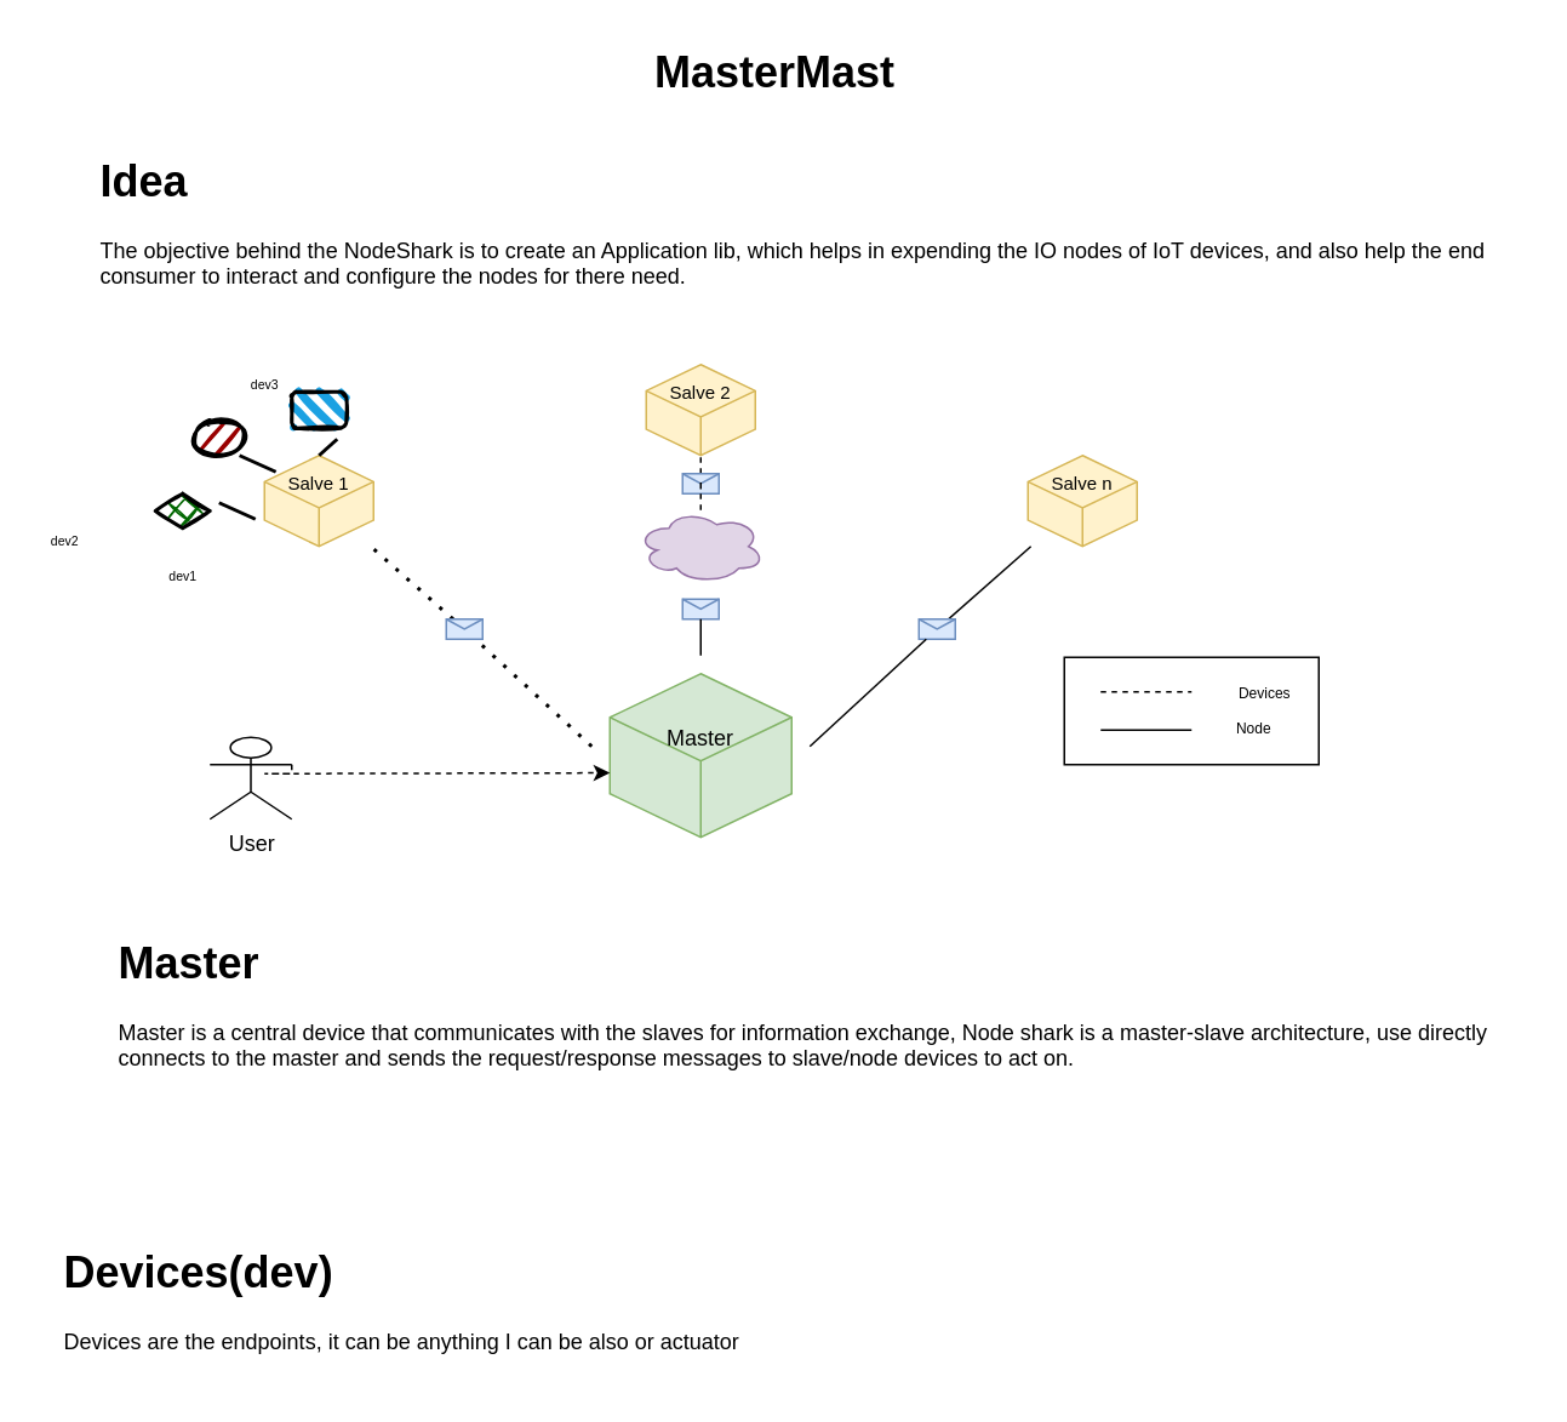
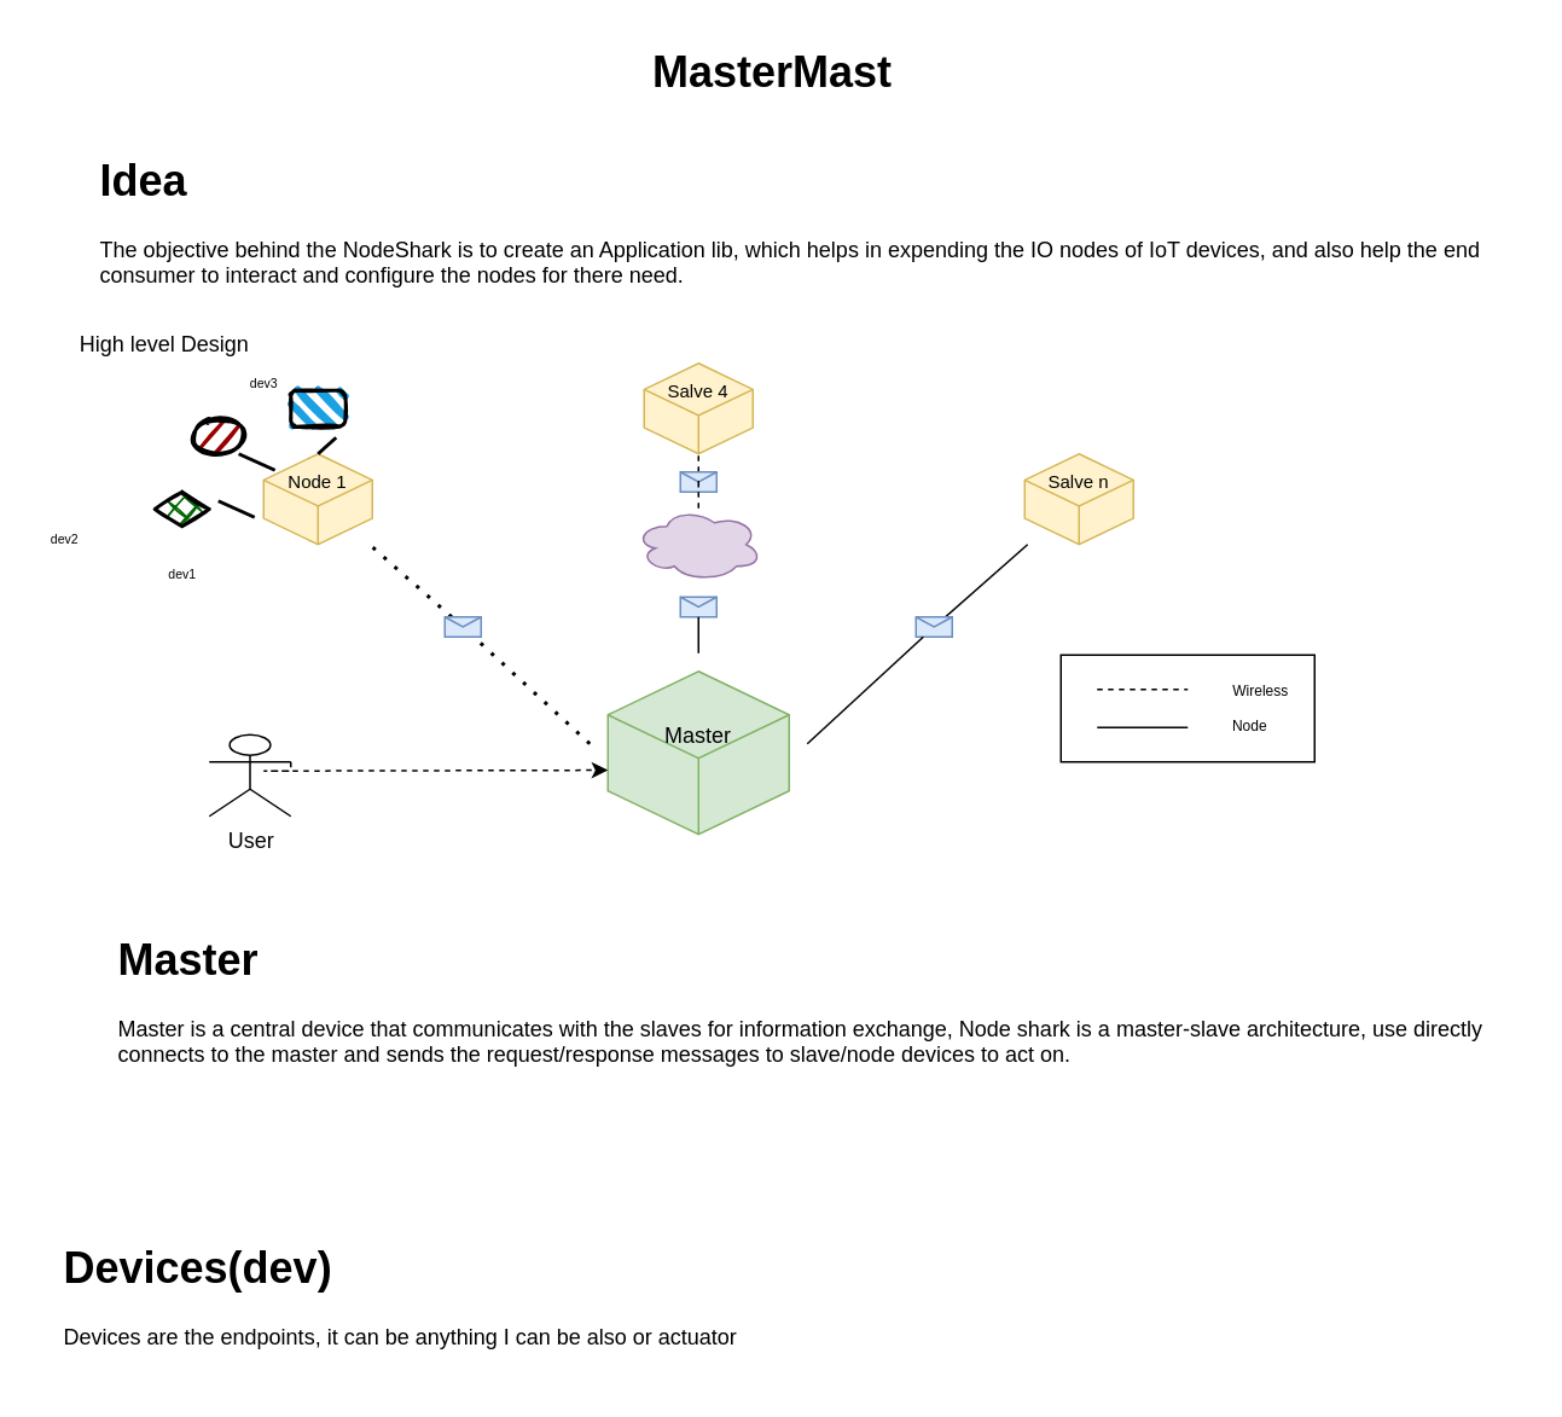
  <mxCell id="0" />
  <mxCell id="1" parent="0" />
  <mxCell id="2" value="" style="rounded=0;whiteSpace=wrap;html=1;" parent="1" vertex="1"><mxGeometry x="585" y="361" width="140" height="59" as="geometry" /></mxCell>
  <mxCell id="3" value="&lt;h1&gt;MasterMaster&lt;/h1&gt;&lt;p&gt;&lt;br&gt;&lt;/p&gt;" style="text;html=1;strokeColor=none;fillColor=none;spacing=5;spacingTop=-20;whiteSpace=wrap;overflow=hidden;rounded=0;" parent="1" vertex="1"><mxGeometry x="355" y="20" width="140" height="40" as="geometry" /></mxCell>
  <mxCell id="4" value="&lt;h1&gt;Idea&lt;/h1&gt;&lt;p&gt;The objective behind the NodeShark is to create an Application lib, which helps in expending the IO nodes of IoT devices, and also help the end consumer to interact and configure the nodes for there need.&lt;/p&gt;" style="text;html=1;strokeColor=none;fillColor=none;spacing=5;spacingTop=-20;whiteSpace=wrap;overflow=hidden;rounded=0;" parent="1" vertex="1"><mxGeometry x="50" y="80" width="790" height="90" as="geometry" /></mxCell>
+ <mxCell id="5" value="High level Design" style="text;html=1;align=center;verticalAlign=middle;resizable=0;points=[];autosize=1;" parent="1" vertex="1"><mxGeometry x="35" y="180" width="110" height="20" as="geometry" /></mxCell>
  <mxCell id="6" value="" style="whiteSpace=wrap;html=1;shape=mxgraph.basic.isocube;isoAngle=15;fillColor=#d5e8d4;strokeColor=#82b366;" parent="1" vertex="1"><mxGeometry x="335" y="370" width="100" height="90" as="geometry" /></mxCell>
  <mxCell id="7" value="" style="whiteSpace=wrap;html=1;shape=mxgraph.basic.isocube;isoAngle=15;fillColor=#fff2cc;strokeColor=#d6b656;" parent="1" vertex="1"><mxGeometry x="565" y="250" width="60" height="50" as="geometry" /></mxCell>
  <mxCell id="8" value="" style="whiteSpace=wrap;html=1;shape=mxgraph.basic.isocube;isoAngle=15;fillColor=#fff2cc;strokeColor=#d6b656;" parent="1" vertex="1"><mxGeometry x="355" y="200" width="60" height="50" as="geometry" /></mxCell>
  <mxCell id="9" value="" style="whiteSpace=wrap;html=1;shape=mxgraph.basic.isocube;isoAngle=15;fillColor=#fff2cc;strokeColor=#d6b656;" parent="1" vertex="1"><mxGeometry x="145" y="250" width="60" height="50" as="geometry" /></mxCell>
  <mxCell id="10" value="" style="endArrow=none;dashed=1;html=1;dashPattern=1 3;strokeWidth=2;" parent="1" source="19" target="9" edge="1"><mxGeometry width="50" height="50" relative="1" as="geometry"><mxPoint x="325" y="410" as="sourcePoint" /><mxPoint x="185" y="310" as="targetPoint" /></mxGeometry></mxCell>
  <mxCell id="11" value="" style="endArrow=none;html=1;" parent="1" source="25" target="7" edge="1"><mxGeometry width="50" height="50" relative="1" as="geometry"><mxPoint x="445" y="410" as="sourcePoint" /><mxPoint x="495" y="360" as="targetPoint" /><Array as="points" /></mxGeometry></mxCell>
  <mxCell id="12" value="" style="ellipse;shape=cloud;whiteSpace=wrap;html=1;fillColor=#e1d5e7;strokeColor=#9673a6;" parent="1" vertex="1"><mxGeometry x="350" y="280" width="70" height="40" as="geometry" /></mxCell>
  <mxCell id="13" value="" style="endArrow=none;html=1;" parent="1" source="23" edge="1"><mxGeometry width="50" height="50" relative="1" as="geometry"><mxPoint x="385" y="360" as="sourcePoint" /><mxPoint x="385" y="330" as="targetPoint" /><Array as="points" /></mxGeometry></mxCell>
  <mxCell id="14" value="" style="endArrow=none;dashed=1;html=1;entryX=0.5;entryY=1;entryDx=0;entryDy=0;entryPerimeter=0;" parent="1" source="21" target="8" edge="1"><mxGeometry width="50" height="50" relative="1" as="geometry"><mxPoint x="365" y="270" as="sourcePoint" /><mxPoint x="395" y="260" as="targetPoint" /><Array as="points" /></mxGeometry></mxCell>
  <mxCell id="15" value="Master" style="text;html=1;strokeColor=none;fillColor=none;align=center;verticalAlign=middle;whiteSpace=wrap;rounded=0;" parent="1" vertex="1"><mxGeometry x="365" y="396" width="40" height="20" as="geometry" /></mxCell>
- <mxCell id="16" value="&lt;font style=&quot;font-size: 10px&quot;&gt;Salve 1&lt;/font&gt;" style="text;html=1;strokeColor=none;fillColor=none;align=center;verticalAlign=middle;whiteSpace=wrap;rounded=0;" parent="1" vertex="1"><mxGeometry x="151.25" y="260" width="47.5" height="10" as="geometry" /></mxCell>
- <mxCell id="17" value="&lt;font style=&quot;font-size: 10px&quot;&gt;Salve 2&lt;/font&gt;" style="text;html=1;strokeColor=none;fillColor=none;align=center;verticalAlign=middle;whiteSpace=wrap;rounded=0;" parent="1" vertex="1"><mxGeometry x="361.25" y="210" width="47.5" height="10" as="geometry" /></mxCell>
+ <mxCell id="16" value="&lt;font style=&quot;font-size: 10px&quot;&gt;Node 1&lt;/font&gt;" style="text;html=1;strokeColor=none;fillColor=none;align=center;verticalAlign=middle;whiteSpace=wrap;rounded=0;" parent="1" vertex="1"><mxGeometry x="151.25" y="260" width="47.5" height="10" as="geometry" /></mxCell>
+ <mxCell id="17" value="&lt;font style=&quot;font-size: 10px&quot;&gt;Salve 4&lt;/font&gt;" style="text;html=1;strokeColor=none;fillColor=none;align=center;verticalAlign=middle;whiteSpace=wrap;rounded=0;" parent="1" vertex="1"><mxGeometry x="361.25" y="210" width="47.5" height="10" as="geometry" /></mxCell>
  <mxCell id="18" value="&lt;font style=&quot;font-size: 10px&quot;&gt;Salve n&lt;/font&gt;" style="text;html=1;strokeColor=none;fillColor=none;align=center;verticalAlign=middle;whiteSpace=wrap;rounded=0;" parent="1" vertex="1"><mxGeometry x="576.25" y="260" width="37.5" height="10" as="geometry" /></mxCell>
  <mxCell id="19" value="" style="shape=message;html=1;whiteSpace=wrap;html=1;outlineConnect=0;fillColor=#dae8fc;strokeColor=#6c8ebf;" parent="1" vertex="1"><mxGeometry x="245" y="340" width="20" height="11" as="geometry" /></mxCell>
  <mxCell id="20" value="" style="endArrow=none;dashed=1;html=1;dashPattern=1 3;strokeWidth=2;" parent="1" target="19" edge="1"><mxGeometry width="50" height="50" relative="1" as="geometry"><mxPoint x="325" y="410" as="sourcePoint" /><mxPoint x="202.778" y="300" as="targetPoint" /></mxGeometry></mxCell>
  <mxCell id="21" value="" style="shape=message;html=1;whiteSpace=wrap;html=1;outlineConnect=0;fillColor=#dae8fc;strokeColor=#6c8ebf;" parent="1" vertex="1"><mxGeometry x="375" y="260" width="20" height="11" as="geometry" /></mxCell>
  <mxCell id="22" value="" style="endArrow=none;dashed=1;html=1;entryX=0.5;entryY=1;entryDx=0;entryDy=0;entryPerimeter=0;" parent="1" source="12" target="21" edge="1"><mxGeometry width="50" height="50" relative="1" as="geometry"><mxPoint x="385" y="280" as="sourcePoint" /><mxPoint x="385" y="250" as="targetPoint" /><Array as="points"><mxPoint x="385" y="260" /></Array></mxGeometry></mxCell>
  <mxCell id="23" value="" style="shape=message;html=1;whiteSpace=wrap;html=1;outlineConnect=0;fillColor=#dae8fc;strokeColor=#6c8ebf;" parent="1" vertex="1"><mxGeometry x="375" y="329" width="20" height="11" as="geometry" /></mxCell>
  <mxCell id="24" value="" style="endArrow=none;html=1;" parent="1" target="23" edge="1"><mxGeometry width="50" height="50" relative="1" as="geometry"><mxPoint x="385" y="360" as="sourcePoint" /><mxPoint x="385" y="330" as="targetPoint" /><Array as="points"><mxPoint x="385" y="340" /></Array></mxGeometry></mxCell>
  <mxCell id="25" value="" style="shape=message;html=1;whiteSpace=wrap;html=1;outlineConnect=0;fillColor=#dae8fc;strokeColor=#6c8ebf;" parent="1" vertex="1"><mxGeometry x="505" y="340" width="20" height="11" as="geometry" /></mxCell>
  <mxCell id="26" value="" style="endArrow=none;html=1;" parent="1" target="25" edge="1"><mxGeometry width="50" height="50" relative="1" as="geometry"><mxPoint x="445" y="410" as="sourcePoint" /><mxPoint x="567.222" y="300" as="targetPoint" /><Array as="points" /></mxGeometry></mxCell>
  <mxCell id="27" value="" style="endArrow=none;dashed=1;html=1;" parent="1" edge="1"><mxGeometry width="50" height="50" relative="1" as="geometry"><mxPoint x="605" y="380" as="sourcePoint" /><mxPoint x="655" y="380" as="targetPoint" /></mxGeometry></mxCell>
  <mxCell id="28" value="" style="endArrow=none;html=1;" parent="1" edge="1"><mxGeometry width="50" height="50" relative="1" as="geometry"><mxPoint x="605" y="401" as="sourcePoint" /><mxPoint x="655" y="401" as="targetPoint" /></mxGeometry></mxCell>
- <mxCell id="29" value="&lt;font style=&quot;font-size: 8px&quot;&gt;Devices&lt;/font&gt;" style="text;html=1;align=center;verticalAlign=middle;resizable=0;points=[];autosize=1;" parent="1" vertex="1"><mxGeometry x="670" y="370" width="50" height="20" as="geometry" /></mxCell>
+ <mxCell id="29" value="&lt;font style=&quot;font-size: 8px&quot;&gt;Wireless&lt;/font&gt;" style="text;html=1;align=center;verticalAlign=middle;resizable=0;points=[];autosize=1;" parent="1" vertex="1"><mxGeometry x="670" y="370" width="50" height="20" as="geometry" /></mxCell>
  <mxCell id="30" value="&lt;font style=&quot;font-size: 8px&quot;&gt;Node&lt;/font&gt;" style="text;html=1;align=center;verticalAlign=middle;resizable=0;points=[];autosize=1;" parent="1" vertex="1"><mxGeometry x="674" y="389" width="30" height="20" as="geometry" /></mxCell>
  <mxCell id="31" value="" style="rhombus;whiteSpace=wrap;html=1;strokeWidth=2;fillWeight=-1;hachureGap=8;fillStyle=cross-hatch;fillColor=#006600;sketch=1;" parent="1" vertex="1"><mxGeometry x="85" y="271" width="30" height="19" as="geometry" /></mxCell>
  <mxCell id="32" value="" style="ellipse;whiteSpace=wrap;html=1;strokeWidth=2;fillWeight=2;hachureGap=8;fillColor=#990000;fillStyle=dots;sketch=1;" parent="1" vertex="1"><mxGeometry x="105" y="231" width="30" height="19" as="geometry" /></mxCell>
  <mxCell id="33" value="" style="rounded=1;whiteSpace=wrap;html=1;strokeWidth=2;fillWeight=4;hachureGap=8;hachureAngle=45;fillColor=#1ba1e2;sketch=1;" parent="1" vertex="1"><mxGeometry x="160" y="215" width="30" height="20" as="geometry" /></mxCell>
  <mxCell id="34" value="&lt;font style=&quot;font-size: 7px&quot;&gt;dev1&lt;/font&gt;" style="text;html=1;align=center;verticalAlign=middle;resizable=0;points=[];autosize=1;" parent="1" vertex="1"><mxGeometry x="85" y="305" width="30" height="20" as="geometry" /></mxCell>
  <mxCell id="35" value="&lt;font style=&quot;font-size: 7px&quot;&gt;dev2&lt;/font&gt;" style="text;html=1;align=center;verticalAlign=middle;resizable=0;points=[];autosize=1;" parent="1" vertex="1"><mxGeometry x="20" y="285.5" width="30" height="20" as="geometry" /></mxCell>
  <mxCell id="36" value="&lt;font style=&quot;font-size: 7px&quot;&gt;dev3&lt;/font&gt;" style="text;html=1;align=center;verticalAlign=middle;resizable=0;points=[];autosize=1;" parent="1" vertex="1"><mxGeometry x="130" y="200" width="30" height="20" as="geometry" /></mxCell>
  <mxCell id="37" value="&lt;h1&gt;Master&lt;/h1&gt;&lt;p&gt;Master is a central device that communicates with the slaves for information exchange, Node shark is a master-slave architecture, use directly connects to the master and sends the request/response messages to slave/node devices to act on.&lt;/p&gt;" style="text;html=1;strokeColor=none;fillColor=none;spacing=5;spacingTop=-20;whiteSpace=wrap;overflow=hidden;rounded=0;" parent="1" vertex="1"><mxGeometry x="60" y="510" width="780" height="80" as="geometry" /></mxCell>
  <mxCell id="38" style="edgeStyle=orthogonalEdgeStyle;rounded=0;orthogonalLoop=1;jettySize=auto;html=1;exitX=1;exitY=0.333;exitDx=0;exitDy=0;exitPerimeter=0;entryX=0;entryY=0.606;entryDx=0;entryDy=0;entryPerimeter=0;dashed=1;" parent="1" source="39" target="6" edge="1"><mxGeometry relative="1" as="geometry"><Array as="points"><mxPoint x="145" y="425" /><mxPoint x="240" y="425" /></Array></mxGeometry></mxCell>
  <mxCell id="39" value="User" style="shape=umlActor;verticalLabelPosition=bottom;verticalAlign=top;html=1;outlineConnect=0;" parent="1" vertex="1"><mxGeometry x="115" y="405" width="45" height="45" as="geometry" /></mxCell>
  <mxCell id="40" value="&lt;h1&gt;Devices(dev)&lt;/h1&gt;&lt;p&gt;Devices are the endpoints, it can be anything I can be also or actuator&lt;/p&gt;" style="text;html=1;strokeColor=none;fillColor=none;spacing=5;spacingTop=-20;whiteSpace=wrap;overflow=hidden;rounded=0;" parent="1" vertex="1"><mxGeometry x="30" y="680" width="780" height="80" as="geometry" /></mxCell>
  <mxCell id="41" value="" style="endArrow=none;html=1;strokeWidth=2;" parent="1" edge="1"><mxGeometry width="50" height="50" relative="1" as="geometry"><mxPoint x="120" y="276" as="sourcePoint" /><mxPoint x="140" y="285" as="targetPoint" /></mxGeometry></mxCell>
  <mxCell id="42" value="" style="endArrow=none;html=1;strokeWidth=2;" parent="1" edge="1"><mxGeometry width="50" height="50" relative="1" as="geometry"><mxPoint x="131.25" y="250" as="sourcePoint" /><mxPoint x="151.25" y="259" as="targetPoint" /></mxGeometry></mxCell>
  <mxCell id="43" value="" style="endArrow=none;html=1;strokeWidth=2;entryX=0.5;entryY=0;entryDx=0;entryDy=0;entryPerimeter=0;" parent="1" target="9" edge="1"><mxGeometry width="50" height="50" relative="1" as="geometry"><mxPoint x="185" y="241" as="sourcePoint" /><mxPoint x="190" y="250" as="targetPoint" /></mxGeometry></mxCell>
